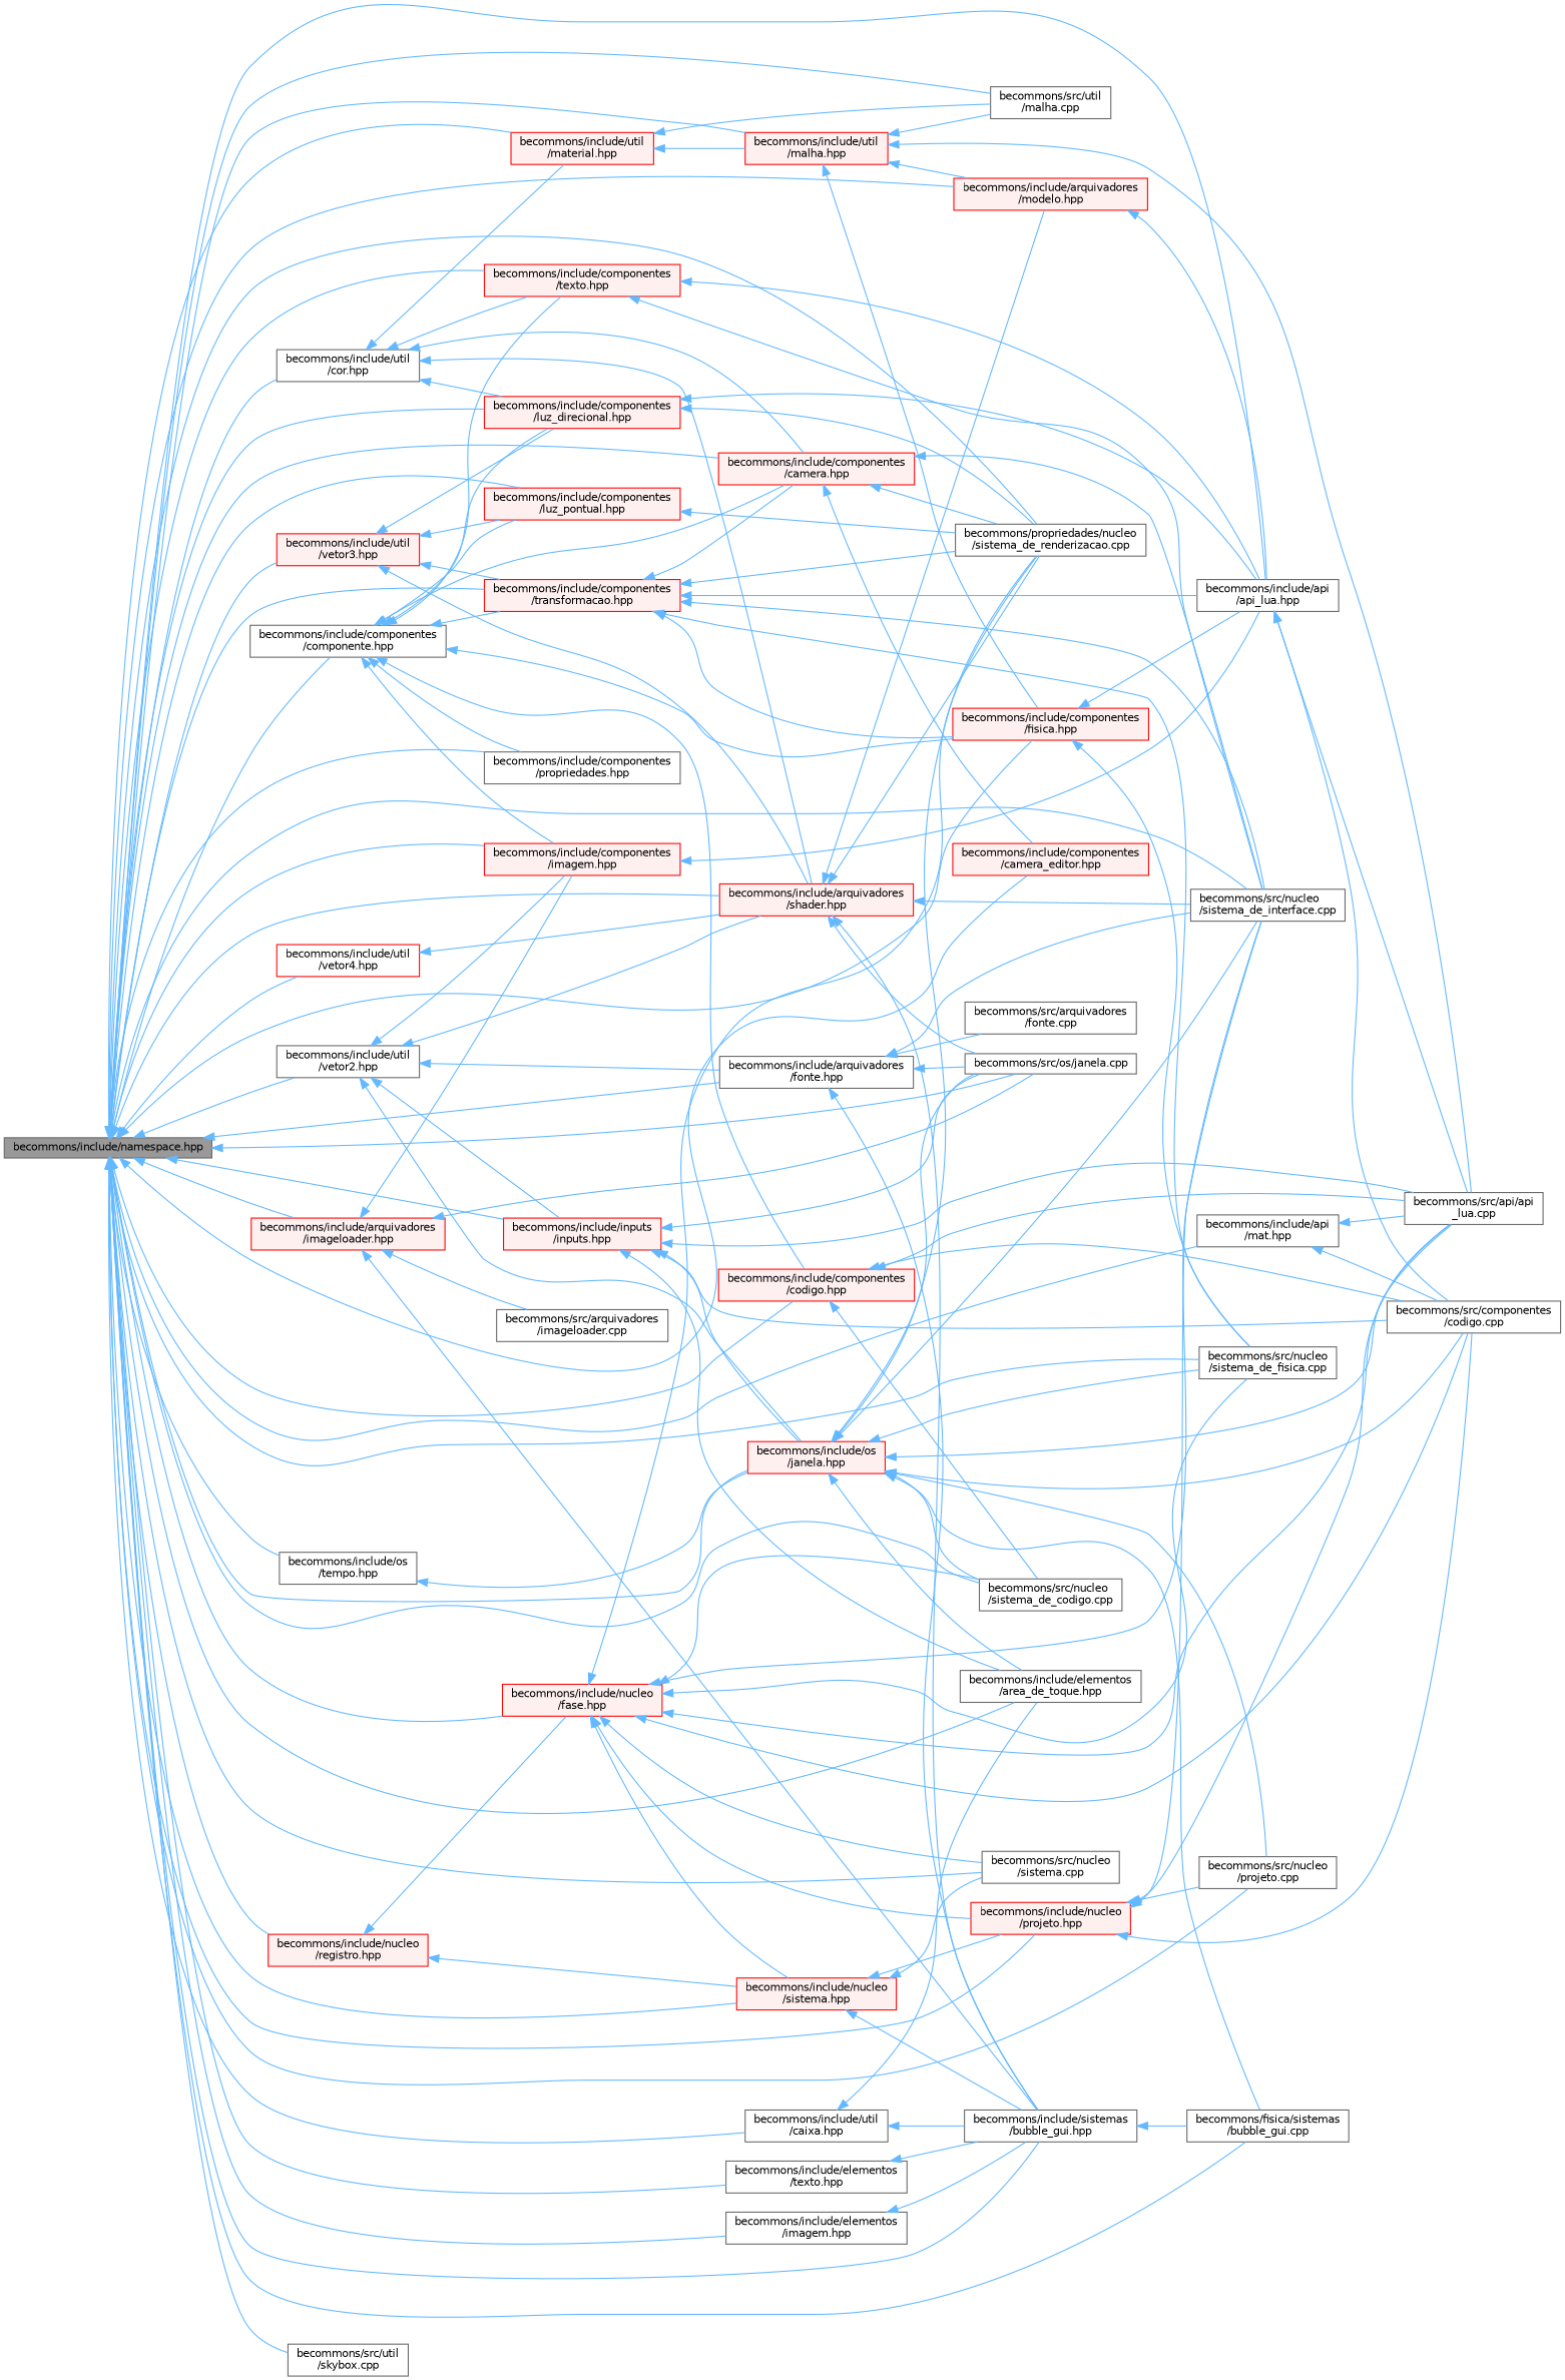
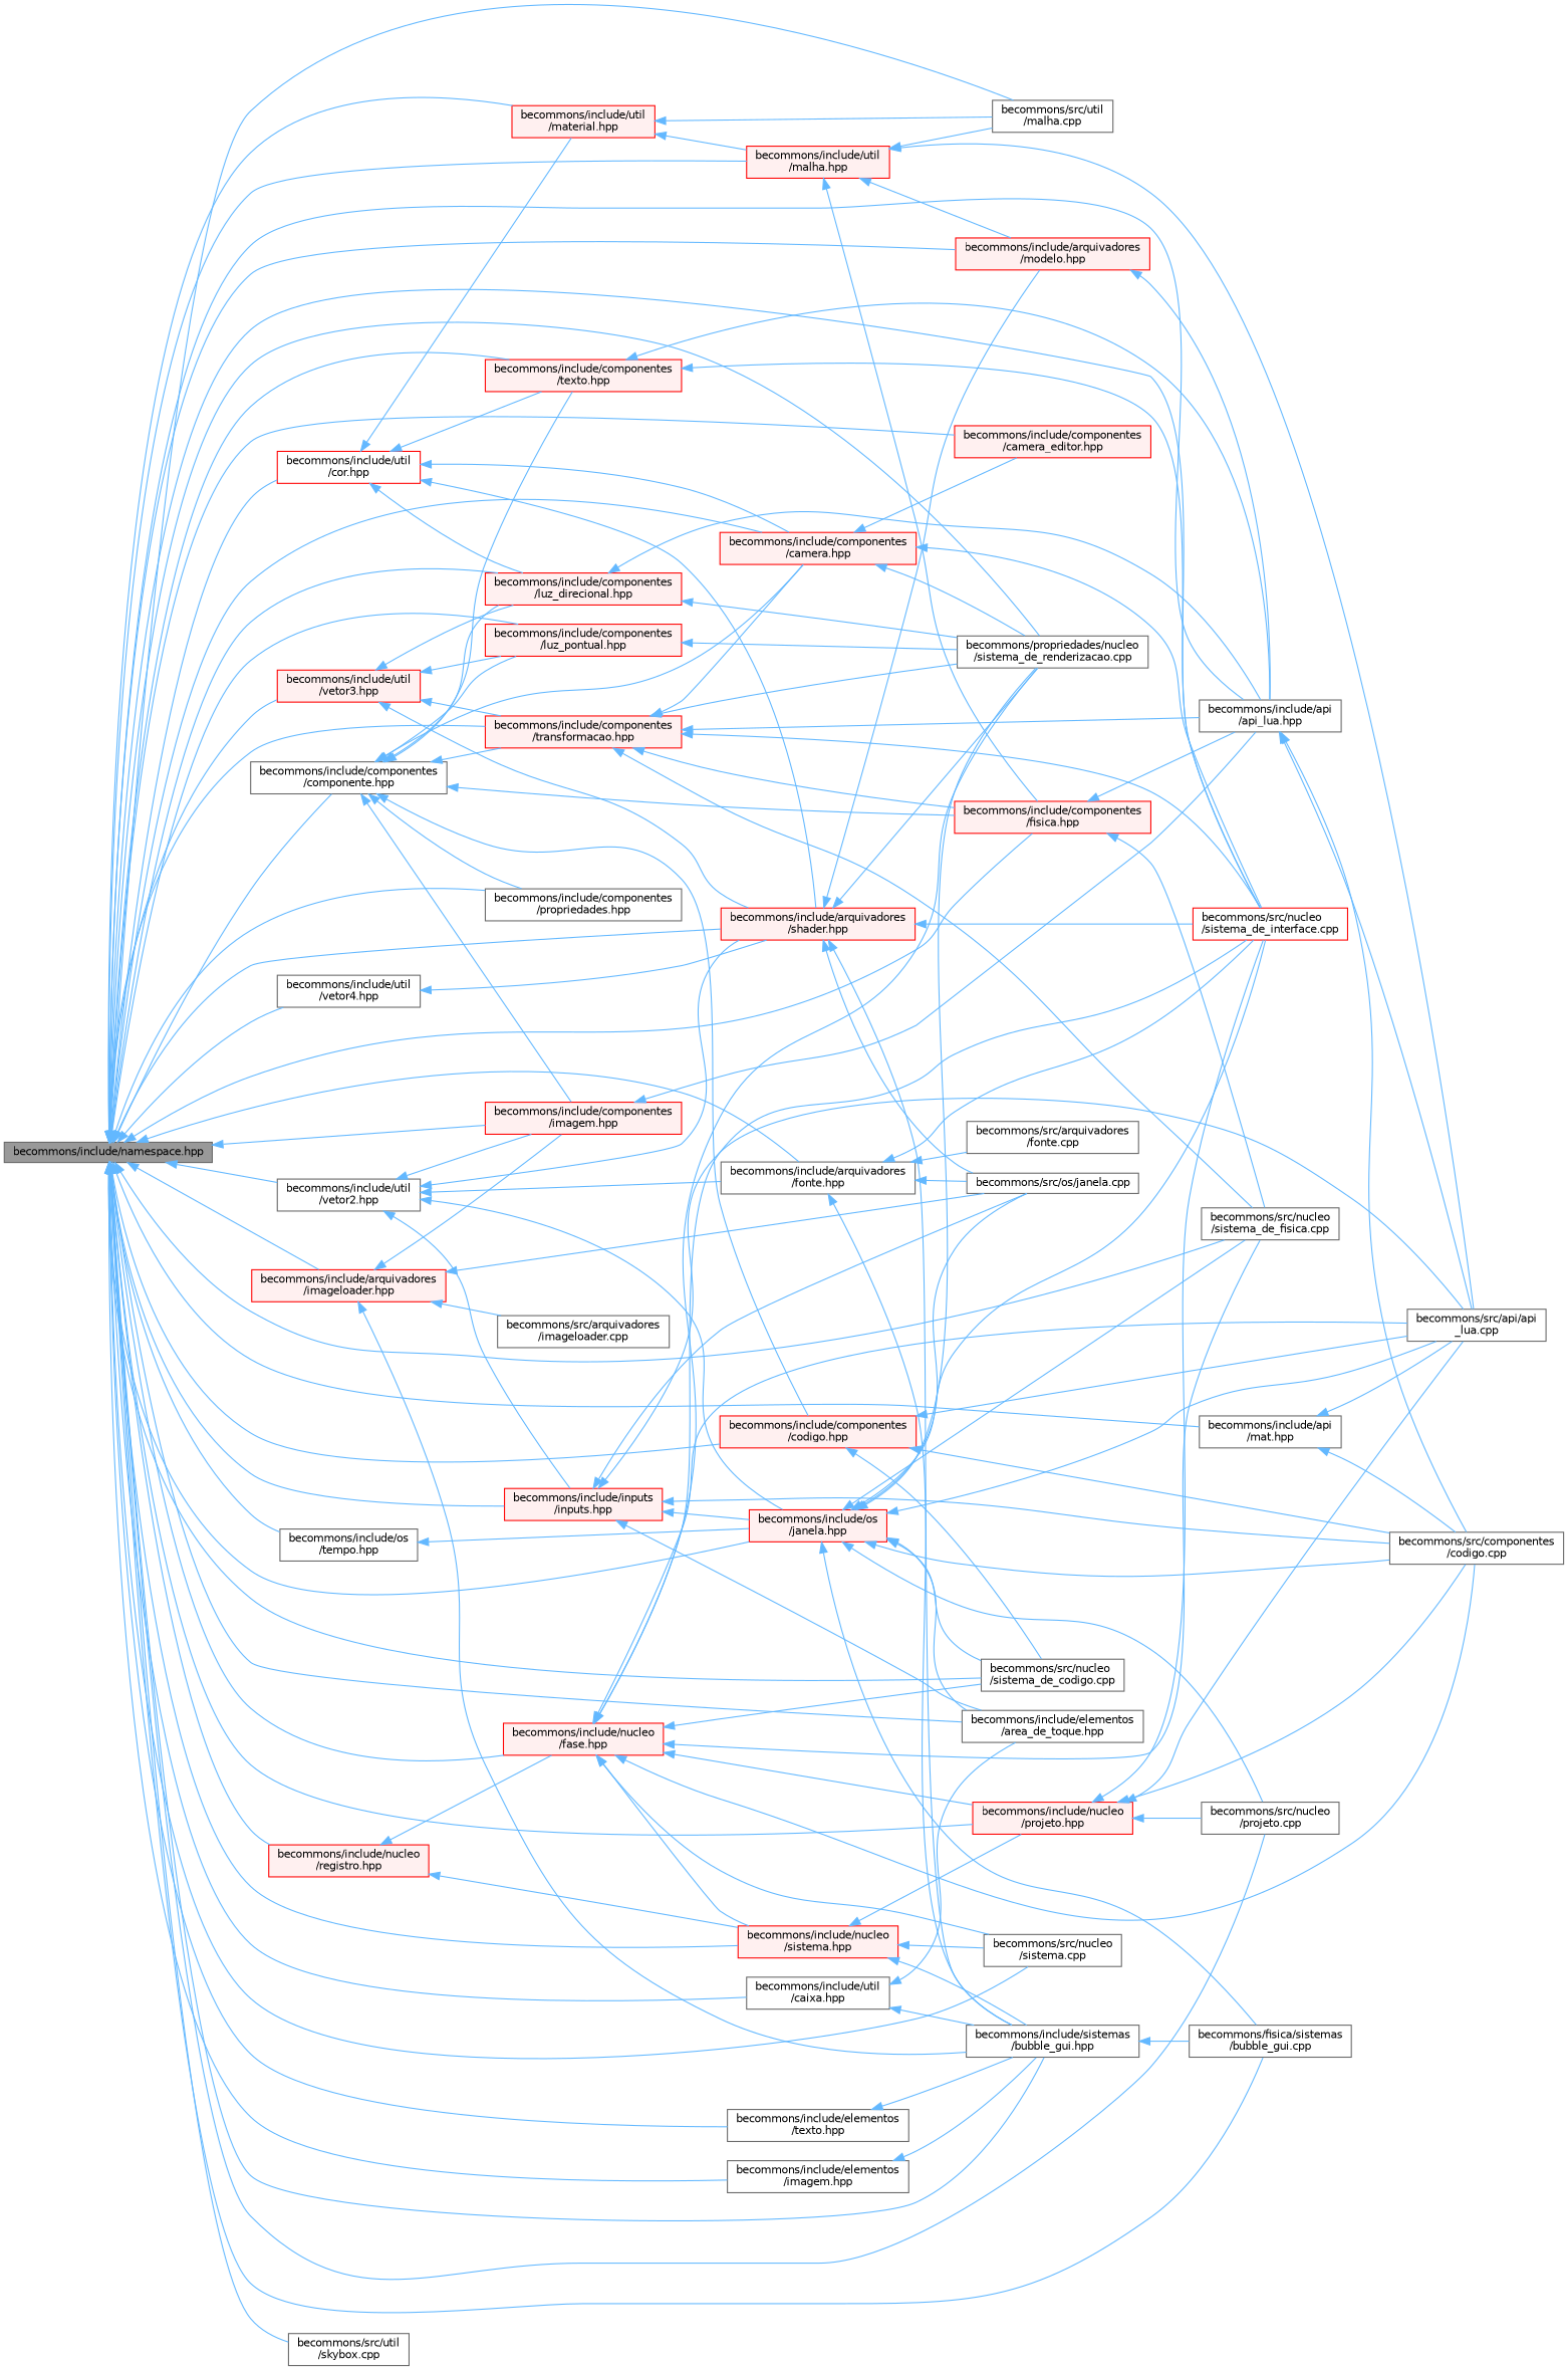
  digraph {
    rankdir=LR
    node [color=grey40 fillcolor=white fontname=Helvetica fontsize=10 shape=box style=filled]
    edge [color=steelblue1 dir=back fontname=Helvetica fontsize=10 labelfontname=Helvetica labelfontsize=10 style=solid]
    n1 [color=gray40 fillcolor=grey60 fontcolor=black height=0.2 label="becommons/include/namespace.hpp" width=0.4]
    n2 [height=0.2 label="becommons/include/api\l/api_lua.hpp" width=0.4]
    n3 [height=0.2 label="becommons/include/api\l/mat.hpp" width=0.4]
    n4 [height=0.2 label="becommons/include/arquivadores\l/fonte.hpp" width=0.4]
    n5 [height=0.2 label="becommons/include/sistemas\l/bubble_gui.hpp" width=0.4]
    n6 [height=0.2 label="becommons/fisica/sistemas\l/bubble_gui.cpp" width=0.4]
-   n7 [height=0.2 label="becommons/src/nucleo\l/sistema_de_interface.cpp" width=0.4]
+   n7 [color=red height=0.2 label="becommons/src/nucleo\l/sistema_de_interface.cpp" width=0.4]
    n8 [height=0.2 label="becommons/src/os/janela.cpp" width=0.4]
    n9 [color=red fillcolor="#FFF0F0" height=0.2 label="becommons/include/arquivadores\l/imageloader.hpp" width=0.4]
    n10 [color=red fillcolor="#FFF0F0" height=0.2 label="becommons/include/componentes\l/imagem.hpp" width=0.4]
    n11 [color=red fillcolor="#FFF0F0" height=0.2 label="becommons/include/arquivadores\l/modelo.hpp" width=0.4]
    n12 [color=red fillcolor="#FFF0F0" height=0.2 label="becommons/include/arquivadores\l/shader.hpp" width=0.4]
    n13 [height=0.2 label="becommons/propriedades/nucleo\l/sistema_de_renderizacao.cpp" width=0.4]
    n14 [color=red fillcolor="#FFF0F0" height=0.2 label="becommons/include/componentes\l/camera.hpp" width=0.4]
    n15 [color=red fillcolor="#FFF0F0" height=0.2 label="becommons/include/componentes\l/camera_editor.hpp" width=0.4]
    n16 [color=red fillcolor="#FFF0F0" height=0.2 label="becommons/include/componentes\l/codigo.hpp" width=0.4]
    n17 [height=0.2 label="becommons/src/nucleo\l/sistema_de_codigo.cpp" width=0.4]
    n18 [height=0.2 label="becommons/include/componentes\l/componente.hpp" width=0.4]
    n19 [color=red fillcolor="#FFF0F0" height=0.2 label="becommons/include/componentes\l/fisica.hpp" width=0.4]
    n20 [height=0.2 label="becommons/src/nucleo\l/sistema_de_fisica.cpp" width=0.4]
    n21 [color=red fillcolor="#FFF0F0" height=0.2 label="becommons/include/componentes\l/luz_direcional.hpp" width=0.4]
    n22 [color=red fillcolor="#FFF0F0" height=0.2 label="becommons/include/componentes\l/luz_pontual.hpp" width=0.4]
    n23 [height=0.2 label="becommons/include/componentes\l/propriedades.hpp" width=0.4]
    n24 [color=red fillcolor="#FFF0F0" height=0.2 label="becommons/include/componentes\l/texto.hpp" width=0.4]
    n25 [color=red fillcolor="#FFF0F0" height=0.2 label="becommons/include/componentes\l/transformacao.hpp" width=0.4]
    n26 [height=0.2 label="becommons/include/elementos\l/area_de_toque.hpp" width=0.4]
    n27 [height=0.2 label="becommons/include/elementos\l/imagem.hpp" width=0.4]
    n28 [height=0.2 label="becommons/include/elementos\l/texto.hpp" width=0.4]
    n29 [color=red fillcolor="#FFF0F0" height=0.2 label="becommons/include/inputs\l/inputs.hpp" width=0.4]
    n30 [color=red fillcolor="#FFF0F0" height=0.2 label="becommons/include/os\l/janela.hpp" width=0.4]
    n31 [height=0.2 label="becommons/src/nucleo\l/projeto.cpp" width=0.4]
    n32 [color=red fillcolor="#FFF0F0" height=0.2 label="becommons/include/nucleo\l/fase.hpp" width=0.4]
    n33 [color=red fillcolor="#FFF0F0" height=0.2 label="becommons/include/nucleo\l/projeto.hpp" width=0.4]
    n34 [color=red fillcolor="#FFF0F0" height=0.2 label="becommons/include/nucleo\l/sistema.hpp" width=0.4]
    n35 [height=0.2 label="becommons/src/nucleo\l/sistema.cpp" width=0.4]
    n36 [color=red fillcolor="#FFF0F0" height=0.2 label="becommons/include/nucleo\l/registro.hpp" width=0.4]
    n37 [height=0.2 label="becommons/include/os\l/tempo.hpp" width=0.4]
    n38 [height=0.2 label="becommons/include/util\l/caixa.hpp" width=0.4]
-   n39 [height=0.2 label="becommons/include/util\l/cor.hpp" width=0.4]
+   n39 [color=red height=0.2 label="becommons/include/util\l/cor.hpp" width=0.4]
    n40 [color=red fillcolor="#FFF0F0" height=0.2 label="becommons/include/util\l/material.hpp" width=0.4]
    n41 [color=red fillcolor="#FFF0F0" height=0.2 label="becommons/include/util\l/malha.hpp" width=0.4]
    n42 [height=0.2 label="becommons/src/util\l/malha.cpp" width=0.4]
    n43 [height=0.2 label="becommons/include/util\l/vetor2.hpp" width=0.4]
    n44 [color=red fillcolor="#FFF0F0" height=0.2 label="becommons/include/util\l/vetor3.hpp" width=0.4]
-   n45 [color=red height=0.2 label="becommons/include/util\l/vetor4.hpp" width=0.4]
+   n45 [height=0.2 label="becommons/include/util\l/vetor4.hpp" width=0.4]
    n46 [height=0.2 label="becommons/src/util\l/skybox.cpp" width=0.4]
    n47 [height=0.2 label="becommons/src/api/api\l_lua.cpp" width=0.4]
    n48 [height=0.2 label="becommons/src/componentes\l/codigo.cpp" width=0.4]
    n49 [height=0.2 label="becommons/src/arquivadores\l/fonte.cpp" width=0.4]
    n50 [height=0.2 label="becommons/src/arquivadores\l/imageloader.cpp" width=0.4]
    n1 -> n2
    n1 -> n3
    n1 -> n4
    n1 -> n5
    n1 -> n6
    n1 -> n7
-   n1 -> n8
    n1 -> n9
    n1 -> n10
    n1 -> n11
    n1 -> n12
    n1 -> n13
    n1 -> n14
    n1 -> n15
    n1 -> n16
    n1 -> n17
    n1 -> n18
    n1 -> n19
    n1 -> n20
    n1 -> n21
    n1 -> n22
    n1 -> n23
    n1 -> n24
    n1 -> n25
    n1 -> n26
    n1 -> n27
    n1 -> n28
    n1 -> n29
    n1 -> n30
    n1 -> n31
    n1 -> n32
    n1 -> n33
    n1 -> n34
    n1 -> n35
    n1 -> n36
    n1 -> n37
    n1 -> n38
    n1 -> n39
    n1 -> n40
    n1 -> n41
    n1 -> n42
    n1 -> n43
    n1 -> n44
    n1 -> n45
    n1 -> n46
    n2 -> n47
    n2 -> n48
    n3 -> n47
    n3 -> n48
    n4 -> n5
    n4 -> n7
    n4 -> n8
    n4 -> n49
    n5 -> n6
    n9 -> n5
    n9 -> n8
    n9 -> n10
    n9 -> n50
    n10 -> n2
    n11 -> n2
    n12 -> n5
    n12 -> n7
    n12 -> n8
    n12 -> n11
    n12 -> n13
    n14 -> n7
    n14 -> n13
    n14 -> n15
    n16 -> n17
    n16 -> n47
    n16 -> n48
    n18 -> n10
    n18 -> n14
    n18 -> n16
    n18 -> n19
    n18 -> n21
    n18 -> n22
    n18 -> n23
    n18 -> n24
    n18 -> n25
    n19 -> n2
    n19 -> n20
    n21 -> n2
    n21 -> n13
    n22 -> n13
    n24 -> n2
    n24 -> n7
    n25 -> n2
    n25 -> n7
    n25 -> n13
    n25 -> n14
    n25 -> n19
    n25 -> n20
    n27 -> n5
    n28 -> n5
    n29 -> n8
    n29 -> n26
    n29 -> n30
    n29 -> n47
    n29 -> n48
    n30 -> n6
    n30 -> n7
    n30 -> n8
    n30 -> n13
    n30 -> n17
    n30 -> n20
    n30 -> n26
    n30 -> n31
    n30 -> n47
    n30 -> n48
    n32 -> n7
    n32 -> n13
    n32 -> n17
    n32 -> n20
    n32 -> n33
    n32 -> n34
    n32 -> n35
    n32 -> n47
    n32 -> n48
    n33 -> n7
    n33 -> n31
    n33 -> n47
    n33 -> n48
    n34 -> n5
    n34 -> n33
    n34 -> n35
    n36 -> n32
    n36 -> n34
    n37 -> n30
    n38 -> n5
    n38 -> n26
    n39 -> n12
    n39 -> n14
    n39 -> n21
    n39 -> n24
    n39 -> n40
    n40 -> n41
    n40 -> n42
    n41 -> n11
    n41 -> n19
    n41 -> n42
    n41 -> n47
    n43 -> n4
    n43 -> n10
    n43 -> n12
    n43 -> n29
    n43 -> n30
    n44 -> n12
    n44 -> n21
    n44 -> n22
    n44 -> n25
    n45 -> n12
  }
